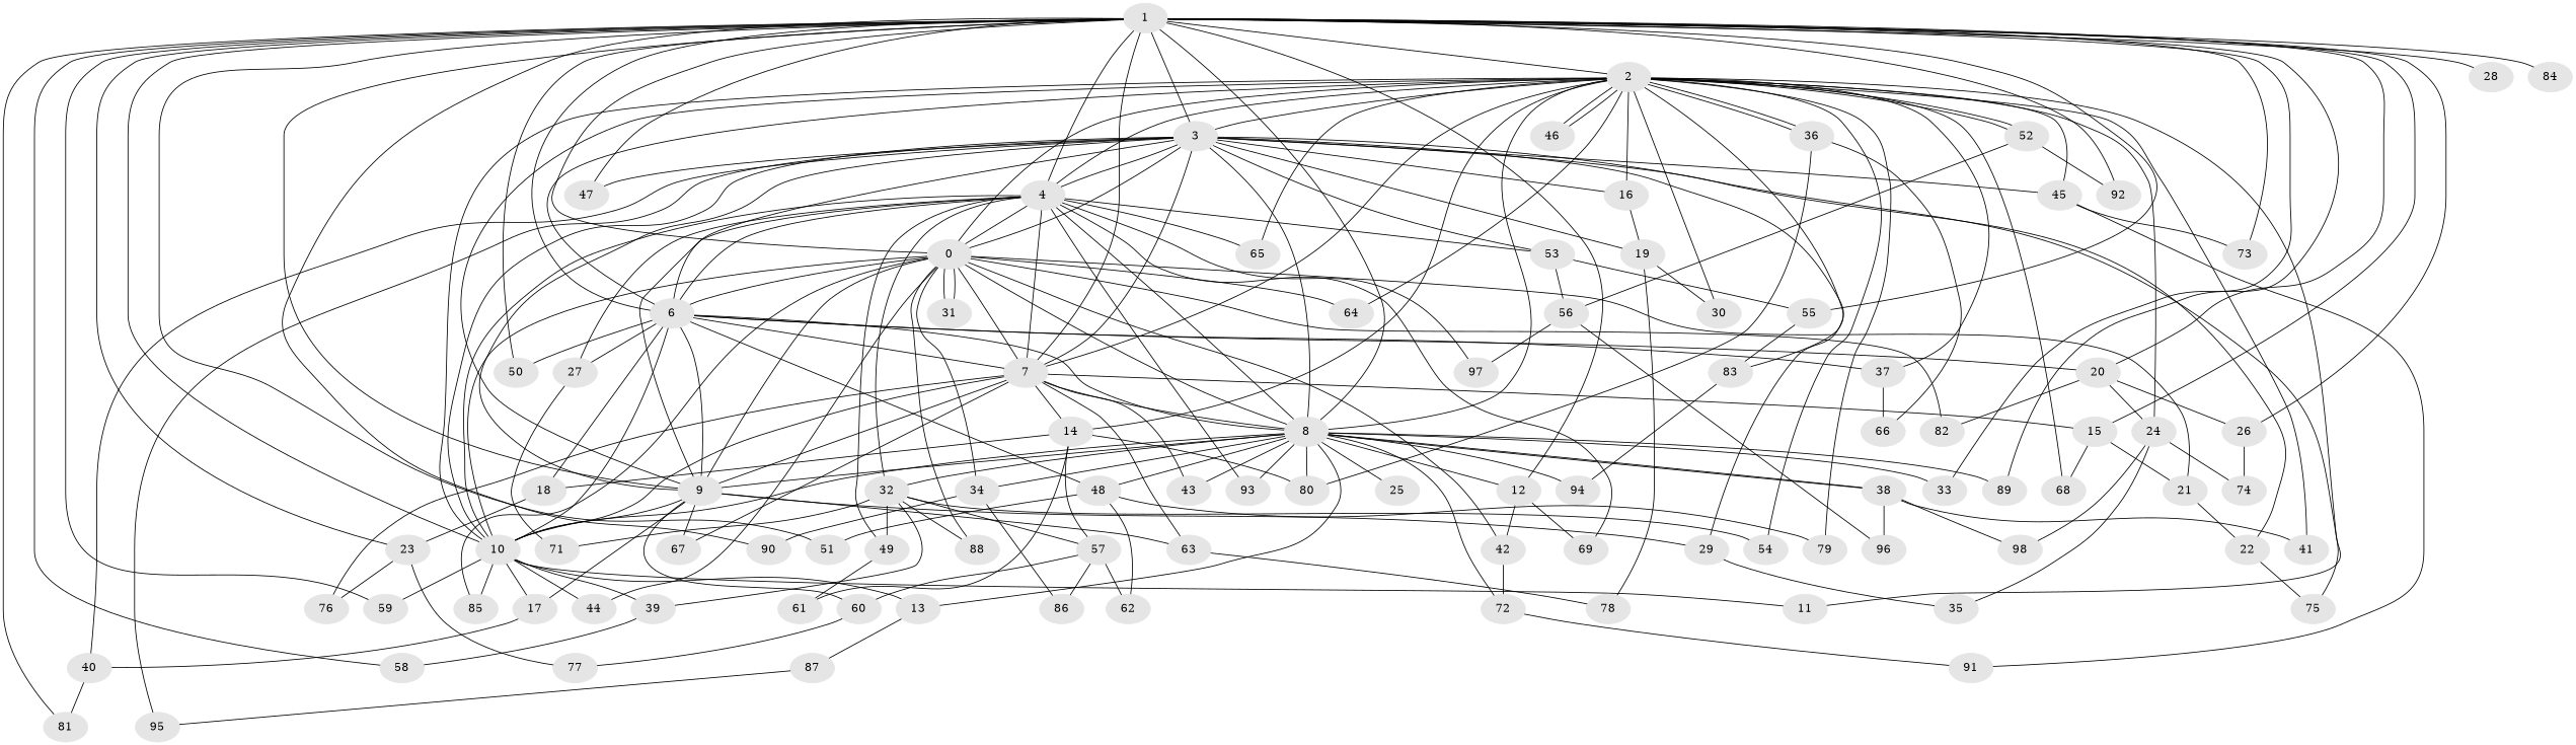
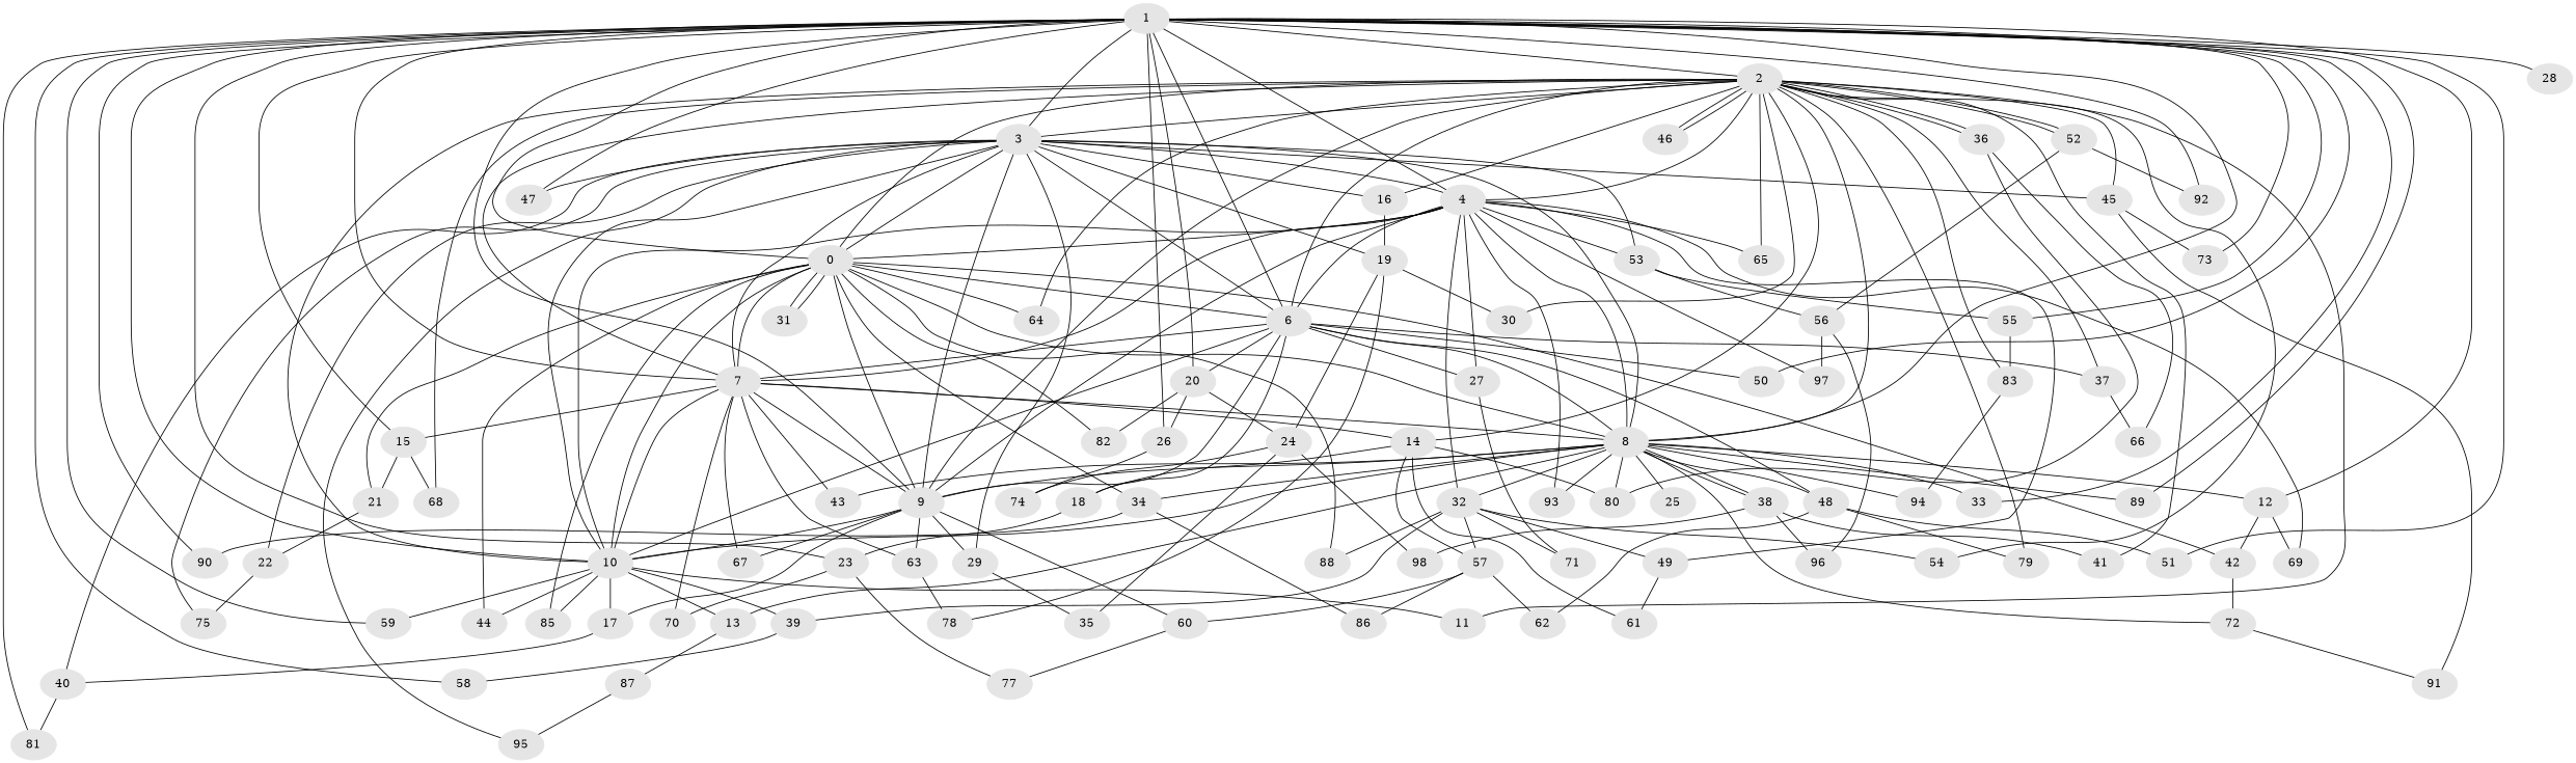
  graph {
    node [color=gray90 style=filled]
    1
    2
    3
    4
    n5 [label=0]
    6
    7
    8
    9
    10
    12
    15
    20
    23
    26
    28
    33
    47
    50
    51
    55
    58
    59
    73
    81
-   84
    89
    90
    92
    11
    14
    16
    24
    30
    36
    37
    41
    45
    46
    52
    54
    64
    65
    68
    79
    83
    19
    22
    29
    40
    53
    75
    95
    27
    32
    49
    69
    93
    97
    21
    31
    34
    42
    44
    82
    85
    88
    18
    48
    43
    63
    67
-   70 [label=76]
+   70
    13
    25
    38
    72
    80
    94
    17
    60
    39
    77
    74
    57
    61
    35
    98
    66
    91
    56
    78
    71
    86
    62
    87
    96
    1 -- 2
    1 -- 3
    1 -- 4
    1 -- n5
    1 -- 6
    1 -- 7
    1 -- 8
    1 -- 9
    1 -- 10
    1 -- 12
    1 -- 15
    1 -- 20
    1 -- 23
    1 -- 26
    1 -- 28
    1 -- 33
    1 -- 47
    1 -- 50
    1 -- 51
    1 -- 55
    1 -- 58
    1 -- 59
    1 -- 73
    1 -- 81
-   1 -- 84
    1 -- 89
    1 -- 90
    1 -- 92
    2 -- 3
    2 -- 4
    2 -- n5
    2 -- 6
    2 -- 7
    2 -- 8
    2 -- 9
    2 -- 10
    2 -- 11
    2 -- 14
    2 -- 16
-   2 -- 24
+   19 -- 24
    2 -- 30
    2 -- 36
    2 -- 36
    2 -- 37
    2 -- 41
    2 -- 45
    2 -- 46
    2 -- 46
    2 -- 52
    2 -- 52
    2 -- 54
    2 -- 64
    2 -- 65
    2 -- 68
    2 -- 79
    2 -- 83
    3 -- 4
    3 -- n5
    3 -- 6
    3 -- 7
    3 -- 8
    3 -- 9
    3 -- 10
    3 -- 47
    3 -- 16
    3 -- 45
    3 -- 19
    3 -- 22
    3 -- 29
    3 -- 40
    3 -- 53
    3 -- 75
    3 -- 95
    4 -- n5
    4 -- 6
    4 -- 7
    4 -- 8
    4 -- 9
    4 -- 10
    4 -- 65
    4 -- 53
    4 -- 27
    4 -- 32
    4 -- 49
    4 -- 69
    4 -- 93
    4 -- 97
    n5 -- 6
    n5 -- 7
    n5 -- 8
    n5 -- 9
    n5 -- 10
    n5 -- 64
    n5 -- 21
    n5 -- 31
    n5 -- 31
    n5 -- 34
    n5 -- 42
    n5 -- 44
    n5 -- 82
    n5 -- 85
    n5 -- 88
    6 -- 7
    6 -- 8
    6 -- 9
    6 -- 10
    6 -- 20
    6 -- 50
    6 -- 37
    6 -- 27
    6 -- 18
    6 -- 48
    7 -- 8
    7 -- 9
    7 -- 10
    7 -- 15
    7 -- 14
    7 -- 43
    7 -- 63
    7 -- 67
    7 -- 70
    8 -- 9
    8 -- 10
    8 -- 12
    8 -- 33
    8 -- 89
    8 -- 32
    8 -- 93
    8 -- 34
    8 -- 48
    8 -- 43
    8 -- 13
    8 -- 25
    8 -- 38
    8 -- 38
    8 -- 72
    8 -- 80
    8 -- 94
    9 -- 10
    9 -- 29
    9 -- 63
    9 -- 67
    9 -- 17
    9 -- 60
    10 -- 59
    10 -- 11
    10 -- 44
    10 -- 85
    10 -- 13
    10 -- 17
    10 -- 39
    12 -- 69
    12 -- 42
    15 -- 68
    15 -- 21
    20 -- 26
    20 -- 24
    20 -- 82
    23 -- 70
    23 -- 77
    26 -- 74
    55 -- 83
    14 -- 18
    14 -- 80
    14 -- 57
    14 -- 61
    16 -- 19
    24 -- 74
    24 -- 35
    24 -- 98
    36 -- 80
    36 -- 66
    37 -- 66
    45 -- 73
    45 -- 91
    52 -- 92
    52 -- 56
    83 -- 94
    19 -- 30
    19 -- 78
    22 -- 75
    29 -- 35
    40 -- 81
    53 -- 55
    53 -- 56
    27 -- 71
    32 -- 54
    32 -- 49
    32 -- 88
    32 -- 39
    32 -- 57
    32 -- 71
    49 -- 61
    21 -- 22
    34 -- 90
    34 -- 86
    42 -- 72
    18 -- 23
    48 -- 51
    48 -- 79
    48 -- 62
    63 -- 78
    13 -- 87
    38 -- 41
    38 -- 98
    38 -- 96
    72 -- 91
    17 -- 40
    60 -- 77
    39 -- 58
    57 -- 60
    57 -- 86
    57 -- 62
    56 -- 97
    56 -- 96
    87 -- 95
  }
